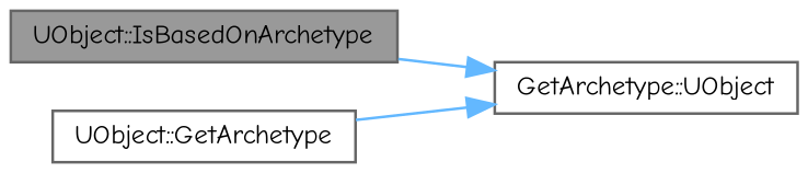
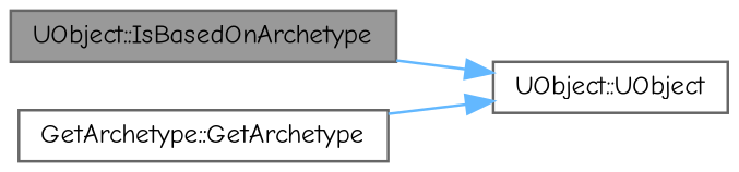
  digraph {
    fontname="Comic Neue"
    rankdir=LR
    node [color=grey40 fillcolor=white fontname="Comic Neue" fontsize=10 shape=box style=filled]
    edge [color=steelblue1 fontname="Comic Neue" fontsize=10 labelfontname=Helvetica labelfontsize=10 style=solid]
    n1 [color=gray40 fillcolor=grey60 fontcolor=black height=0.2 label="UObject::IsBasedOnArchetype" width=0.4]
-   n2 [height=0.2 label="GetArchetype::UObject" width=0.4]
-   n3 [height=0.2 label="UObject::GetArchetype" width=0.4]
+   n2 [height=0.2 label="UObject::UObject" width=0.4]
+   n3 [height=0.2 label="GetArchetype::GetArchetype" width=0.4]
    n1 -> n2
    n3 -> n2
  }
